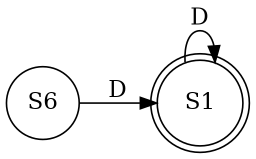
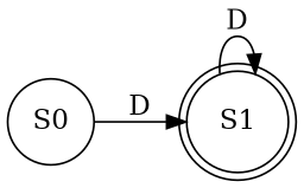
  digraph {
    rankdir=LR
    S1 [shape=doublecircle]
-   S0 [shape=circle label=S6]
+   S0 [shape=circle]
    S1 -> S1 [label=D]
    S0 -> S1 [label=D]
  }
